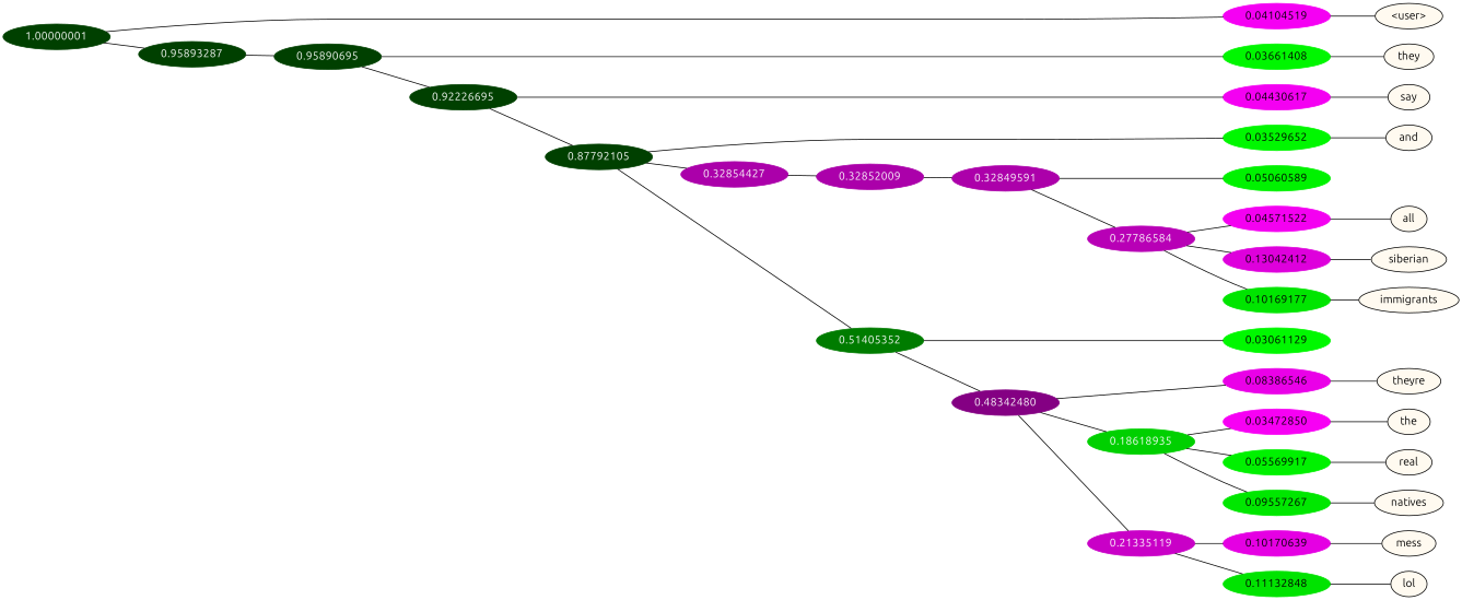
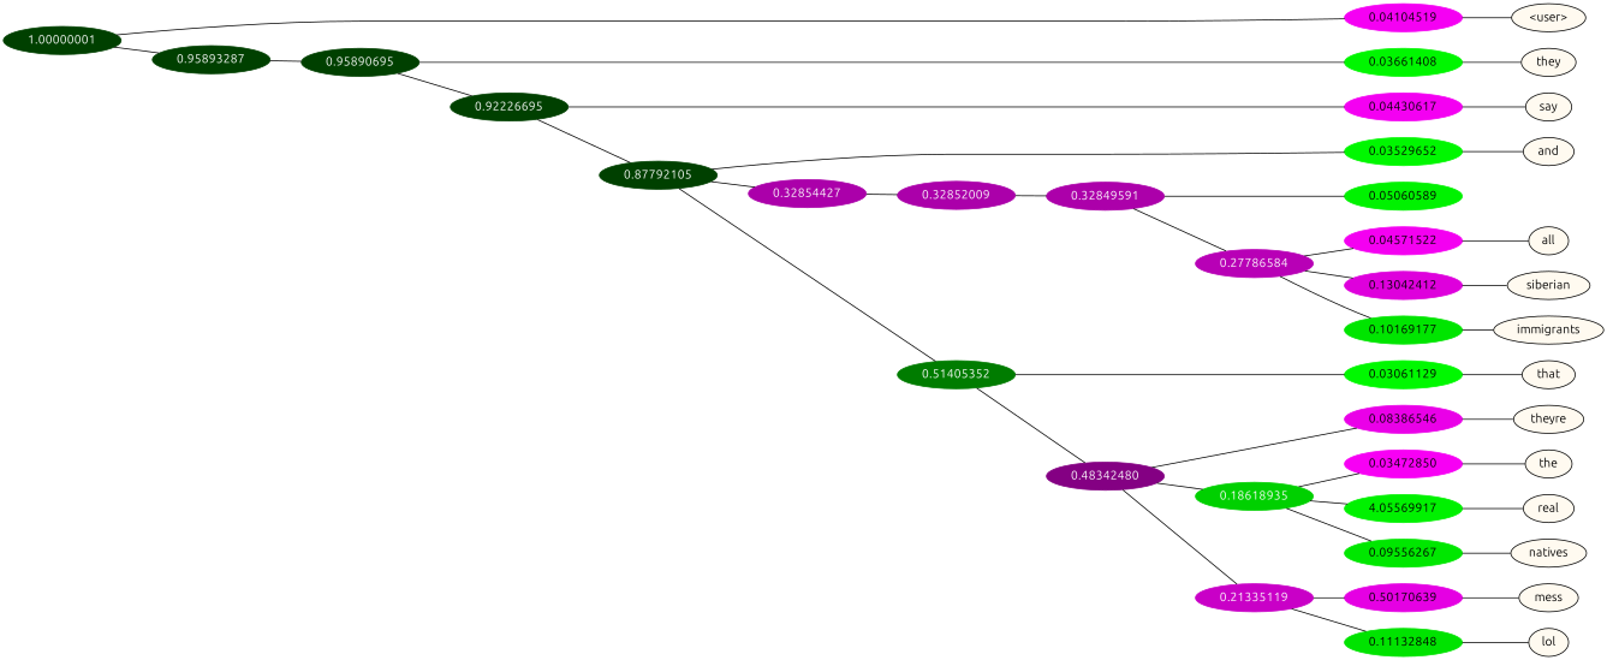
  graph {
    fontname=Ubuntu
    rankdir=LR
    node [color=black fontname=Ubuntu format=png nodesep=0.001 ordering=out overlap_scaling=0.01 ranksep=0.001 style=filled fontcolor=black]
    edge [fontname=Ubuntu]
    n1 [fillcolor=floralwhite height=0.15 label="\<user\>" style="filled,solid" width=0.15 fontcolor=""]
    n2 [fillcolor=floralwhite height=0.15 label=they style="filled,solid" width=0.15 fontcolor=""]
    n3 [fillcolor=floralwhite height=0.15 label=say style="filled,solid" width=0.15 fontcolor=""]
    n4 [fillcolor=floralwhite height=0.15 label=all style="filled,solid" width=0.15 fontcolor=""]
    n5 [fillcolor=floralwhite height=0.15 label=siberian style="filled,solid" width=0.15 fontcolor=""]
    n6 [fillcolor=floralwhite height=0.15 label=immigrants style="filled,solid" width=0.15 fontcolor=""]
    n7 [fillcolor=floralwhite height=0.15 label=and style="filled,solid" width=0.15 fontcolor=""]
+   n8 [fillcolor=floralwhite height=0.15 label=that style="filled,solid" width=0.15 fontcolor=""]
    n9 [fillcolor=floralwhite height=0.15 label=theyre style="filled,solid" width=0.15 fontcolor=""]
    n10 [fillcolor=floralwhite height=0.15 label=the style="filled,solid" width=0.15 fontcolor=""]
    n11 [fillcolor=floralwhite height=0.15 label=real style="filled,solid" width=0.15 fontcolor=""]
    n12 [fillcolor=floralwhite height=0.15 label=natives style="filled,solid" width=0.15 fontcolor=""]
    n13 [fillcolor=floralwhite height=0.15 label=mess style="filled,solid" width=0.15 fontcolor=""]
    n14 [fillcolor=floralwhite height=0.15 label=lol style="filled,solid" width=0.15 fontcolor=""]
    n15 [color="0.835 1.000 0.959" height=0.15 label=0.04104519 width=0.15]
    n16 [color="0.334 1.000 0.963" height=0.15 label=0.03661408 width=0.15]
    n17 [color="0.835 1.000 0.956" height=0.15 label=0.04430617 width=0.15]
    n18 [color="0.334 1.000 0.949" height=0.15 label=0.05060589 width=0.15]
    n19 [color="0.835 1.000 0.954" height=0.15 label=0.04571522 width=0.15]
    n20 [color="0.835 1.000 0.870" height=0.15 label=0.13042412 width=0.15]
    n21 [color="0.334 1.000 0.898" height=0.15 label=0.10169177 width=0.15]
    n22 [color="0.334 1.000 0.965" height=0.15 label=0.03529652 width=0.15]
    n23 [color="0.334 1.000 0.969" height=0.15 label=0.03061129 width=0.15]
    n24 [color="0.835 1.000 0.916" height=0.15 label=0.08386546 width=0.15]
    n25 [color="0.835 1.000 0.965" height=0.15 label=0.03472850 width=0.15]
-   n26 [color="0.334 1.000 0.944" height=0.15 label=0.05569917 width=0.15]
-   n27 [color="0.334 1.000 0.904" height=0.15 label=0.09557267 width=0.15]
-   n28 [color="0.835 1.000 0.898" height=0.15 label=0.10170639 width=0.15]
+   n26 [color="0.334 1.000 0.944" height=0.15 label=4.05569917 width=0.15]
+   n27 [color="0.334 1.000 0.904" height=0.15 label=0.09556267 width=0.15]
+   n28 [color="0.835 1.000 0.898" height=0.15 label=0.50170639 width=0.15]
    n29 [color="0.334 1.000 0.889" height=0.15 label=0.11132848 width=0.15]
    n30 [color="0.334 1.000 0.250" fontcolor=grey99 height=0.15 label=1.00000001 width=0.15]
    n31 [color="0.334 1.000 0.250" fontcolor=grey99 height=0.15 label=0.95893287 width=0.15]
    n32 [color="0.334 1.000 0.250" fontcolor=grey99 height=0.15 label=0.95890695 width=0.15]
    n33 [color="0.334 1.000 0.250" fontcolor=grey99 height=0.15 label=0.92226695 width=0.15]
    n34 [color="0.334 1.000 0.250" fontcolor=grey99 height=0.15 label=0.87792105 width=0.15]
    n35 [color="0.835 1.000 0.671" fontcolor=grey99 height=0.15 label=0.32854427 width=0.15]
    n36 [color="0.334 1.000 0.486" fontcolor=grey99 height=0.15 label=0.51405352 width=0.15]
    n37 [color="0.835 1.000 0.671" fontcolor=grey99 height=0.15 label=0.32852009 width=0.15]
    n38 [color="0.835 1.000 0.517" fontcolor=grey99 height=0.15 label=0.48342480 width=0.15]
    n39 [color="0.835 1.000 0.672" fontcolor=grey99 height=0.15 label=0.32849591 width=0.15]
    n40 [color="0.334 1.000 0.814" fontcolor=grey99 height=0.15 label=0.18618935 width=0.15]
    n41 [color="0.835 1.000 0.787" fontcolor=grey99 height=0.15 label=0.21335119 width=0.15]
    n42 [color="0.835 1.000 0.722" fontcolor=grey99 height=0.15 label=0.27786584 width=0.15]
    subgraph sub_1 {
      rank=same
      n1
      n2
      n3
      n4
      n5
      n6
      n7
+     n8
      n9
      n10
      n11
      n12
      n13
      n14
    }
    subgraph sub_2 {
      rank=same
      n15
      n16
      n17
      n18
      n19
      n20
      n21
      n22
      n23
      n24
      n25
      n26
      n27
      n28
      n29
    }
    n15 -- n1
    n16 -- n2
    n17 -- n3
    n19 -- n4
    n20 -- n5
    n21 -- n6
    n22 -- n7
+   n23 -- n8
    n24 -- n9
    n25 -- n10
    n26 -- n11
    n27 -- n12
    n28 -- n13
    n29 -- n14
    n30 -- n15
    n30 -- n31
    n31 -- n32
    n32 -- n16
    n32 -- n33
    n33 -- n17
    n33 -- n34
    n34 -- n22
    n34 -- n35
    n34 -- n36
    n35 -- n37
    n36 -- n23
    n36 -- n38
    n37 -- n39
    n38 -- n24
    n38 -- n40
    n38 -- n41
    n39 -- n18
    n39 -- n42
    n40 -- n25
    n40 -- n26
    n40 -- n27
    n41 -- n28
    n41 -- n29
    n42 -- n19
    n42 -- n20
    n42 -- n21
  }
